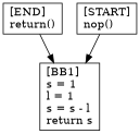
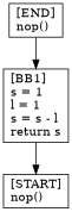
  digraph {
    node [shape=box]
-   n1 [label="[END]\lreturn()\l"]
+   n1 [label="[END]\lnop()\l"]
    n2 [label="[BB1]\ls = 1\ll = 1\ls = s - l\lreturn s\l"]
    n3 [label="[START]\lnop()\l"]
    n1 -> n2
-   n3 -> n2
+   n2 -> n3
  }
